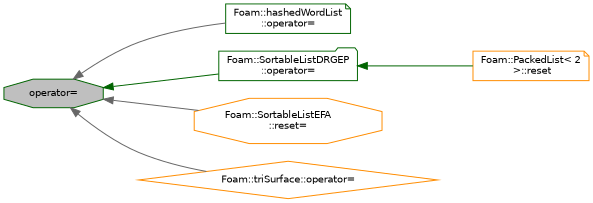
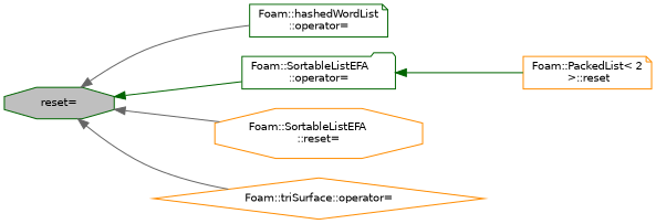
  digraph {
    rankdir=LR
    node [color=darkgreen fontname=Helvetica fontsize=10 shape=octagon]
    edge [color=gray40 dir=back fontname=Helvetica fontsize=10 labelfontname=Helvetica labelfontsize=10 style=solid]
-   n1 [fillcolor=grey75 fontcolor=black height=0.2 label="operator=" style=filled width=0.4]
+   n1 [fillcolor=grey75 fontcolor=black height=0.2 label="reset=" style=filled width=0.4]
    n2 [height=0.2 label="Foam::hashedWordList\l::operator=" shape=note width=0.4]
-   n3 [height=0.2 label="Foam::SortableListDRGEP\l::operator=" shape=folder width=0.4]
+   n3 [height=0.2 label="Foam::SortableListEFA\l::operator=" shape=folder width=0.4]
    n4 [color=darkorange height=0.2 label="Foam::SortableListEFA\l::reset=" width=0.4]
    n5 [color=darkorange height=0.2 label="Foam::triSurface::operator=" shape=diamond width=0.4]
    n6 [color=darkorange height=0.2 label="Foam::PackedList\< 2\l \>::reset" shape=note width=0.4]
    n1 -> n2
    n1 -> n3 [color=darkgreen]
    n1 -> n4
    n1 -> n5
    n3 -> n6 [color=darkgreen]
  }
